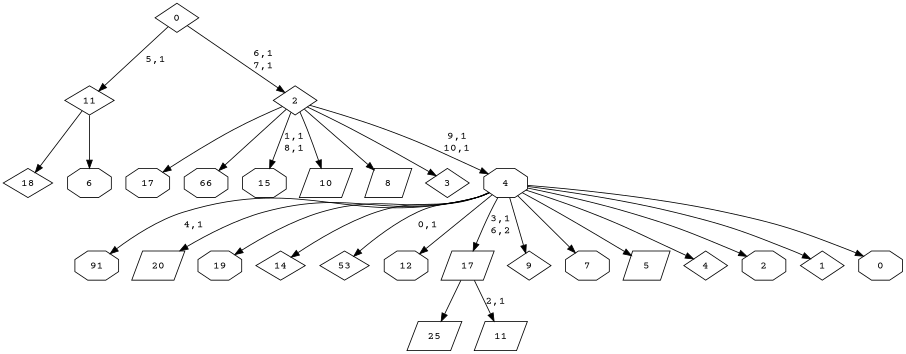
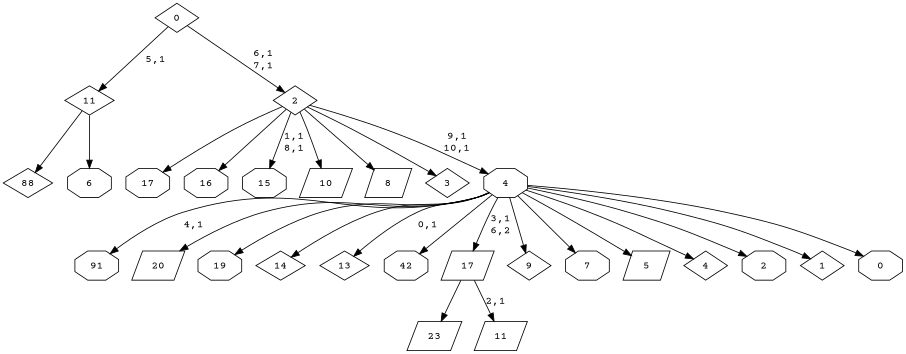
  digraph {
    fontname="Courier Prime"
    node [fontname="Courier Prime" shape=octagon]
    edge [fontname="Courier Prime"]
-   n1 [label=25 shape=parallelogram]
+   n1 [label=23 shape=parallelogram]
    n2 [label=91]
    n3 [label=20 shape=parallelogram]
    n4 [label=19]
-   n5 [label=18 shape=diamond]
+   n5 [label=88 shape=diamond]
    n6 [label=17]
-   n7 [label=66]
+   n7 [label=16]
    n8 [label=15]
    n9 [label=14 shape=diamond]
-   n10 [label=53 shape=diamond]
-   n11 [label=12]
+   n10 [label=13 shape=diamond]
+   n11 [label=42]
    n12 [label=11 shape=parallelogram]
    17 [shape=parallelogram]
    n14 [label=10 shape=parallelogram]
    n15 [label=9 shape=diamond]
    n16 [label=8 shape=parallelogram]
    n17 [label=7]
    n18 [label=6]
    11 [shape=diamond]
    n20 [label=5 shape=parallelogram]
    n21 [label=4 shape=diamond]
    n22 [label=3 shape=diamond]
    n23 [label=2]
    n24 [label=1 shape=diamond]
    n25 [label=0]
    4
    2 [shape=diamond]
    0 [shape=diamond]
    17 -> n1
    17 -> n12 [label="2,1"]
    11 -> n5
    11 -> n18
    4 -> n2 [label="4,1"]
    4 -> n3
    4 -> n4
    4 -> n9
    4 -> n10 [label="0,1"]
    4 -> n11
    4 -> 17 [label="3,1\n6,2"]
    4 -> n15
    4 -> n17
    4 -> n20
    4 -> n21
    4 -> n23
    4 -> n24
    4 -> n25
    2 -> n6
    2 -> n7
    2 -> n8 [label="1,1\n8,1"]
    2 -> n14
    2 -> n16
    2 -> n22
    2 -> 4 [label="9,1\n10,1"]
    0 -> 11 [label="5,1"]
    0 -> 2 [label="6,1\n7,1"]
  }
